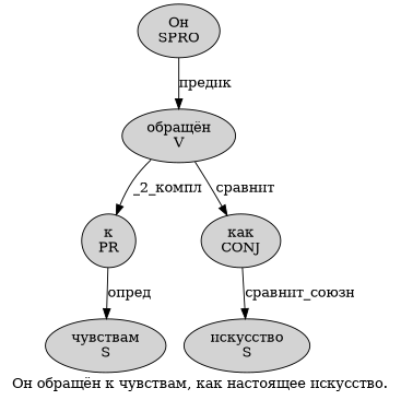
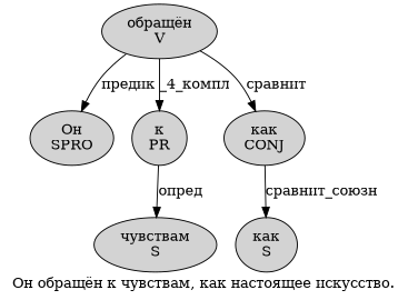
  digraph {
    fontname="DejaVu Serif"
    label="Он обращён к чувствам, как настоящее искусство."
    node [fillcolor=lightgray fontname="DejaVu Serif" penwidth=1 shape=ellipse style=filled]
    edge [fontname="DejaVu Serif"]
    n1 [label="Он\nSPRO"]
    n2 [label="обращён\nV"]
    n3 [label="к\nPR"]
    n4 [label="как\nCONJ"]
    n5 [label="чувствам\nS"]
-   n6 [label="искусство\nS"]
-   n1 -> n2 [label="предик"]
-   n2 -> n3 [label="_2_компл"]
+   n6 [label="как\nS"]
+   n2 -> n1 [label="предик"]
+   n2 -> n3 [label="_4_компл"]
    n2 -> n4 [label="сравнит"]
    n3 -> n5 [label="опред"]
    n4 -> n6 [label="сравнит_союзн"]
  }
